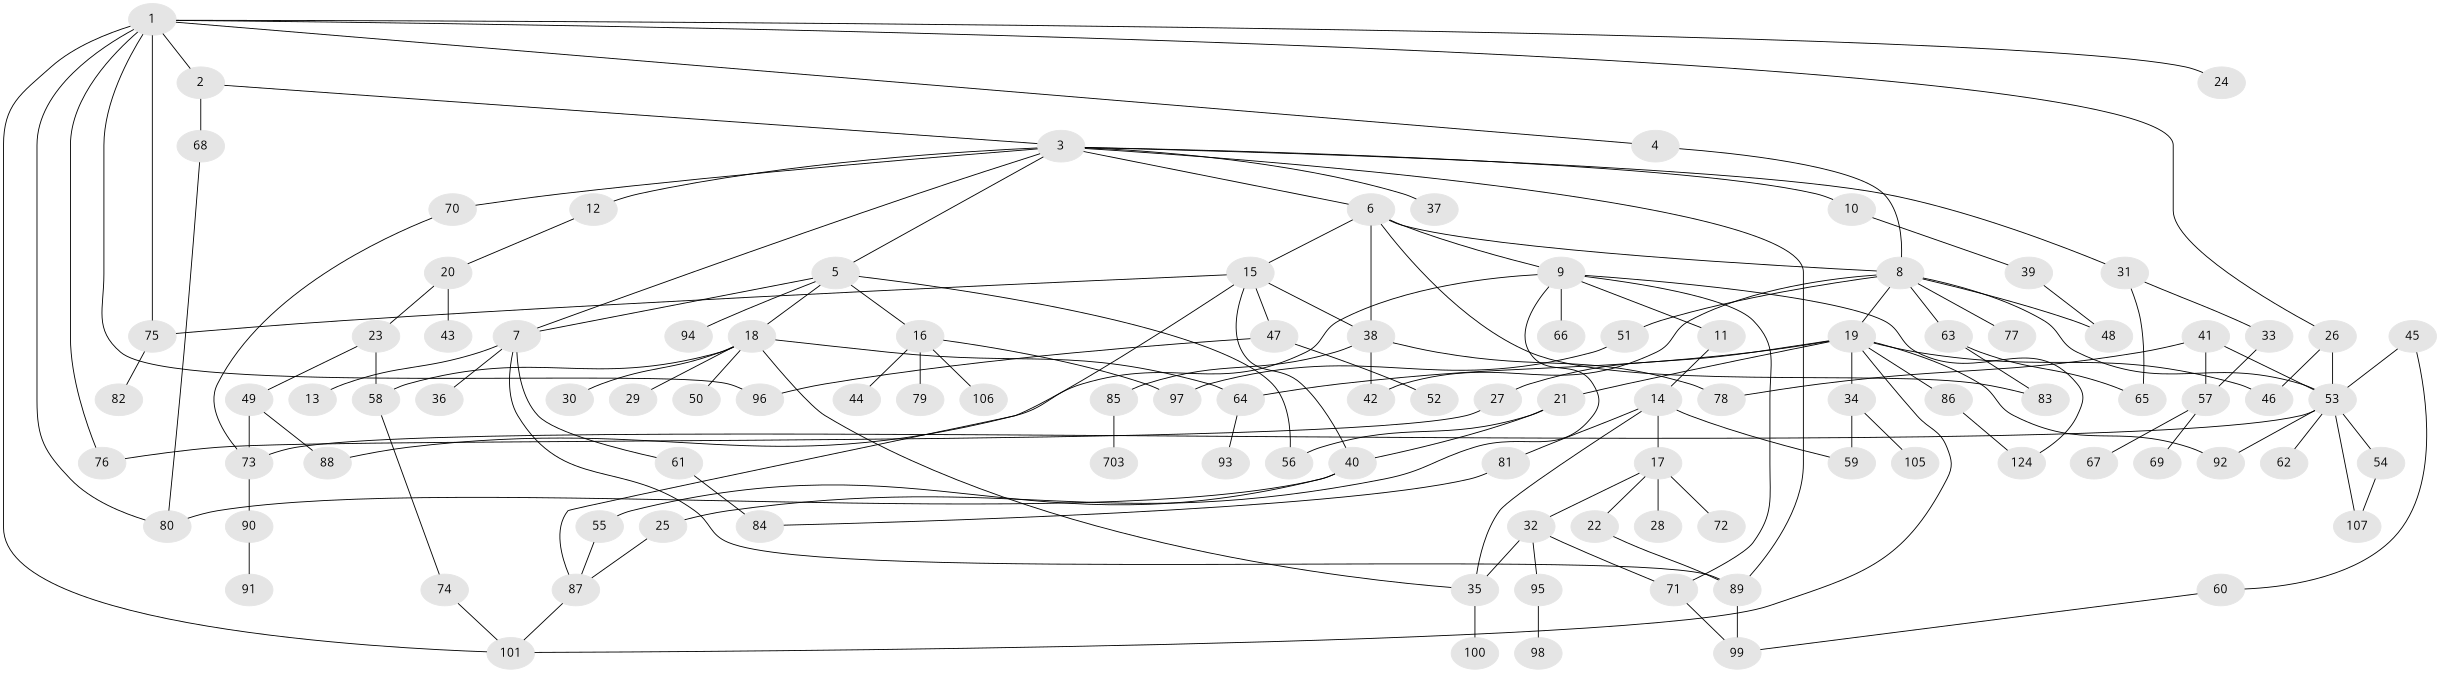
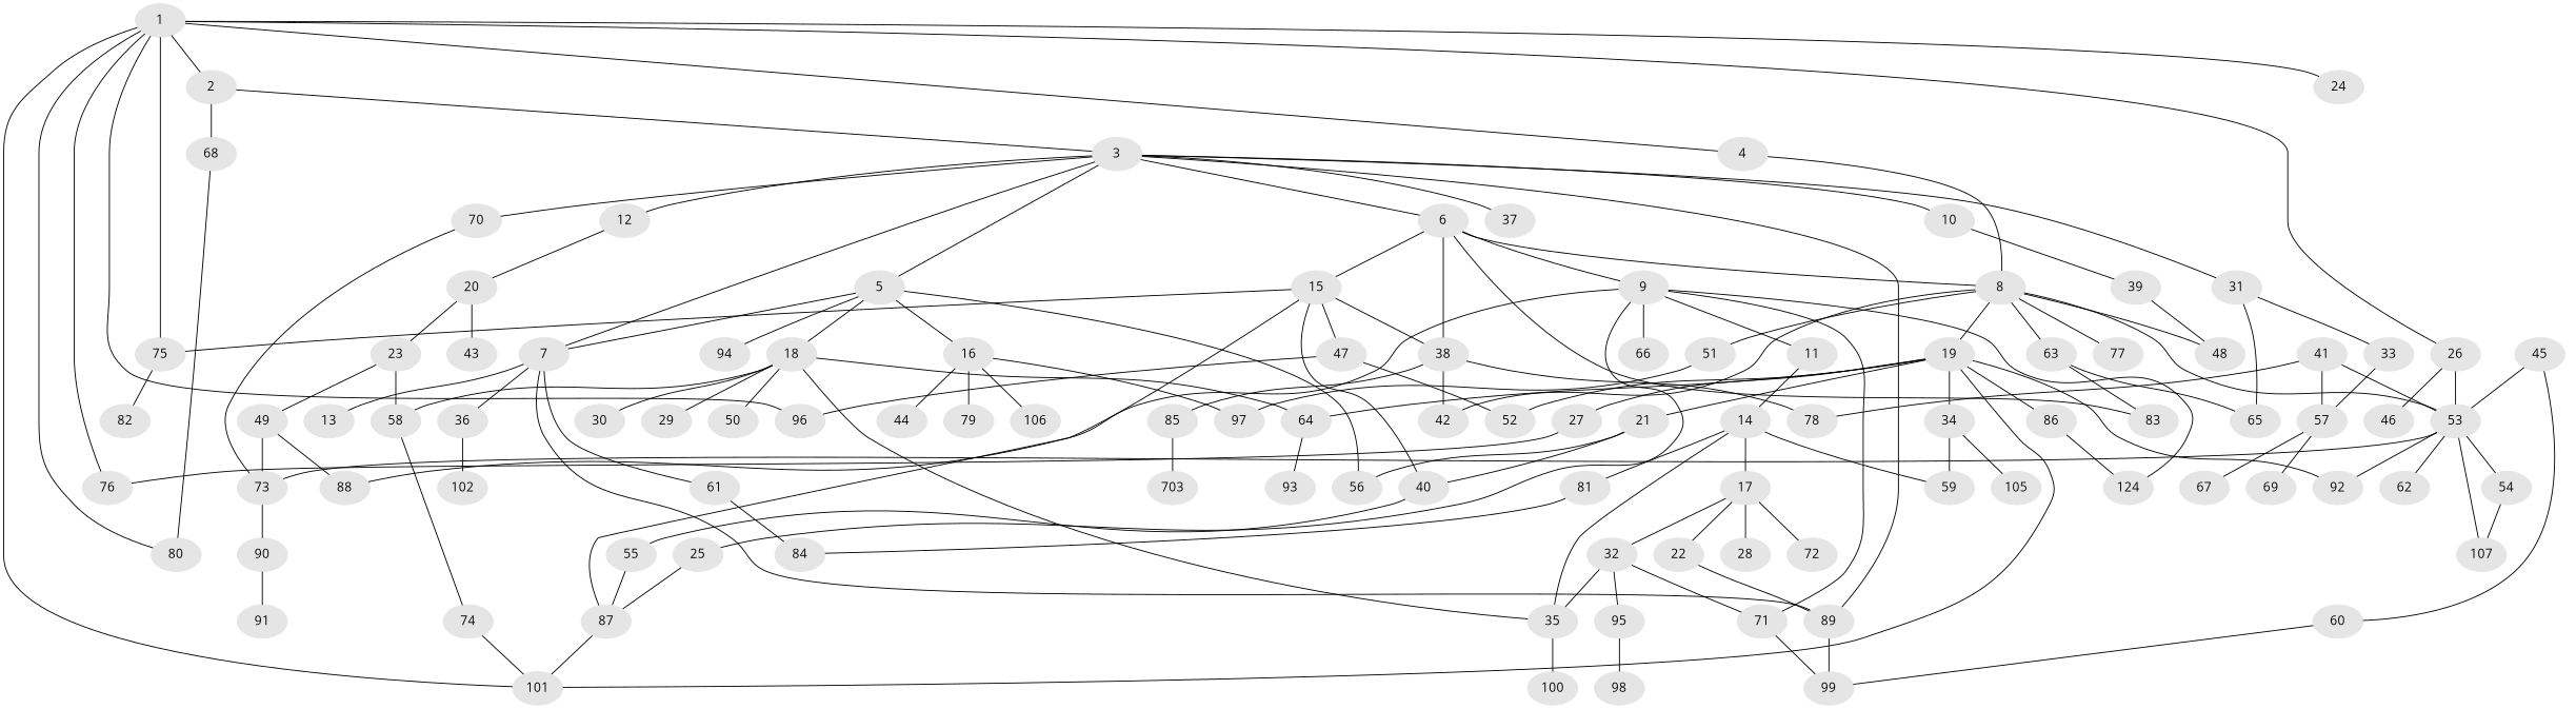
  graph {
    fontname="Open Sans"
    node [color=gray90 fontname="Open Sans" style=filled]
    edge [fontname="Open Sans"]
    1
    2
    4
    24
    26
    75
    76
    80
    96
    101
    3
    68
    8
    53
    46
    82
    5
    6
    7
    10
    12
    31
    37
    70
    89
    16
    18
    56
    94
    9
    15
    83
    38
    13
    36
    61
    39
    20
    33
    65
    73
    99
    19
    42
    48
    51
    63
    77
    44
    79
    97
    106
    35
    29
    30
    50
    58
    64
    11
    25
    66
    71
    88
    n64 [label=124]
    40
    47
    87
    45
    60
+   102
    84
    21
    27
    34
    86
    92
    54
    62
    107
    14
    17
    59
    81
    23
    43
    22
    28
    32
    72
    100
    78
    85
    55
    52
    95
    74
    93
    105
    49
    41
    57
    98
    67
    69
    n105 [label=703]
    90
    91
    1 -- 2
    1 -- 4
    1 -- 24
    1 -- 26
    1 -- 75
    1 -- 76
    1 -- 80
    1 -- 96
    1 -- 101
    2 -- 3
    2 -- 68
    4 -- 8
    26 -- 53
    26 -- 46
    75 -- 82
    3 -- 5
    3 -- 6
    3 -- 7
    3 -- 10
    3 -- 12
    3 -- 31
    3 -- 37
    3 -- 70
    3 -- 89
    68 -- 80
    8 -- 53
    8 -- 19
    8 -- 42
    8 -- 48
    8 -- 51
    8 -- 63
    8 -- 77
    53 -- 73
    53 -- 92
    53 -- 54
    53 -- 62
    53 -- 107
    5 -- 7
    5 -- 16
    5 -- 18
    5 -- 56
    5 -- 94
    6 -- 8
    6 -- 9
    6 -- 15
    6 -- 83
    6 -- 38
    7 -- 89
    7 -- 13
    7 -- 36
    7 -- 61
    10 -- 39
    12 -- 20
    31 -- 33
    31 -- 65
    70 -- 73
    89 -- 99
    16 -- 44
    16 -- 79
    16 -- 97
    16 -- 106
    18 -- 35
    18 -- 29
    18 -- 30
    18 -- 50
    18 -- 58
    18 -- 64
    9 -- 11
    9 -- 25
    9 -- 66
    9 -- 71
    9 -- 88
    9 -- n64
    15 -- 75
    15 -- 38
    15 -- 40
    15 -- 47
    15 -- 87
    38 -- 42
    38 -- 78
    38 -- 85
+   36 -- 102
    61 -- 84
    39 -- 48
    20 -- 23
    20 -- 43
    33 -- 57
    73 -- 90
    19 -- 101
-   19 -- 46
+   19 -- 52
    19 -- 64
    19 -- 21
    19 -- 27
    19 -- 34
    19 -- 86
    19 -- 92
    51 -- 97
    63 -- 83
    63 -- 65
    35 -- 100
    58 -- 74
    64 -- 93
    11 -- 14
    25 -- 87
    71 -- 99
-   40 -- 80
    40 -- 55
    47 -- 96
    47 -- 52
    87 -- 101
    45 -- 53
    45 -- 60
    60 -- 99
    21 -- 56
    21 -- 40
    27 -- 76
    34 -- 59
    34 -- 105
    86 -- n64
    54 -- 107
    14 -- 35
    14 -- 17
    14 -- 59
    14 -- 81
    17 -- 22
    17 -- 28
    17 -- 32
    17 -- 72
    81 -- 84
    23 -- 58
    23 -- 49
    22 -- 89
    32 -- 35
    32 -- 71
    32 -- 95
    85 -- n105
    55 -- 87
    95 -- 98
    74 -- 101
    49 -- 73
    49 -- 88
    41 -- 53
    41 -- 78
    41 -- 57
    57 -- 67
    57 -- 69
    90 -- 91
  }
